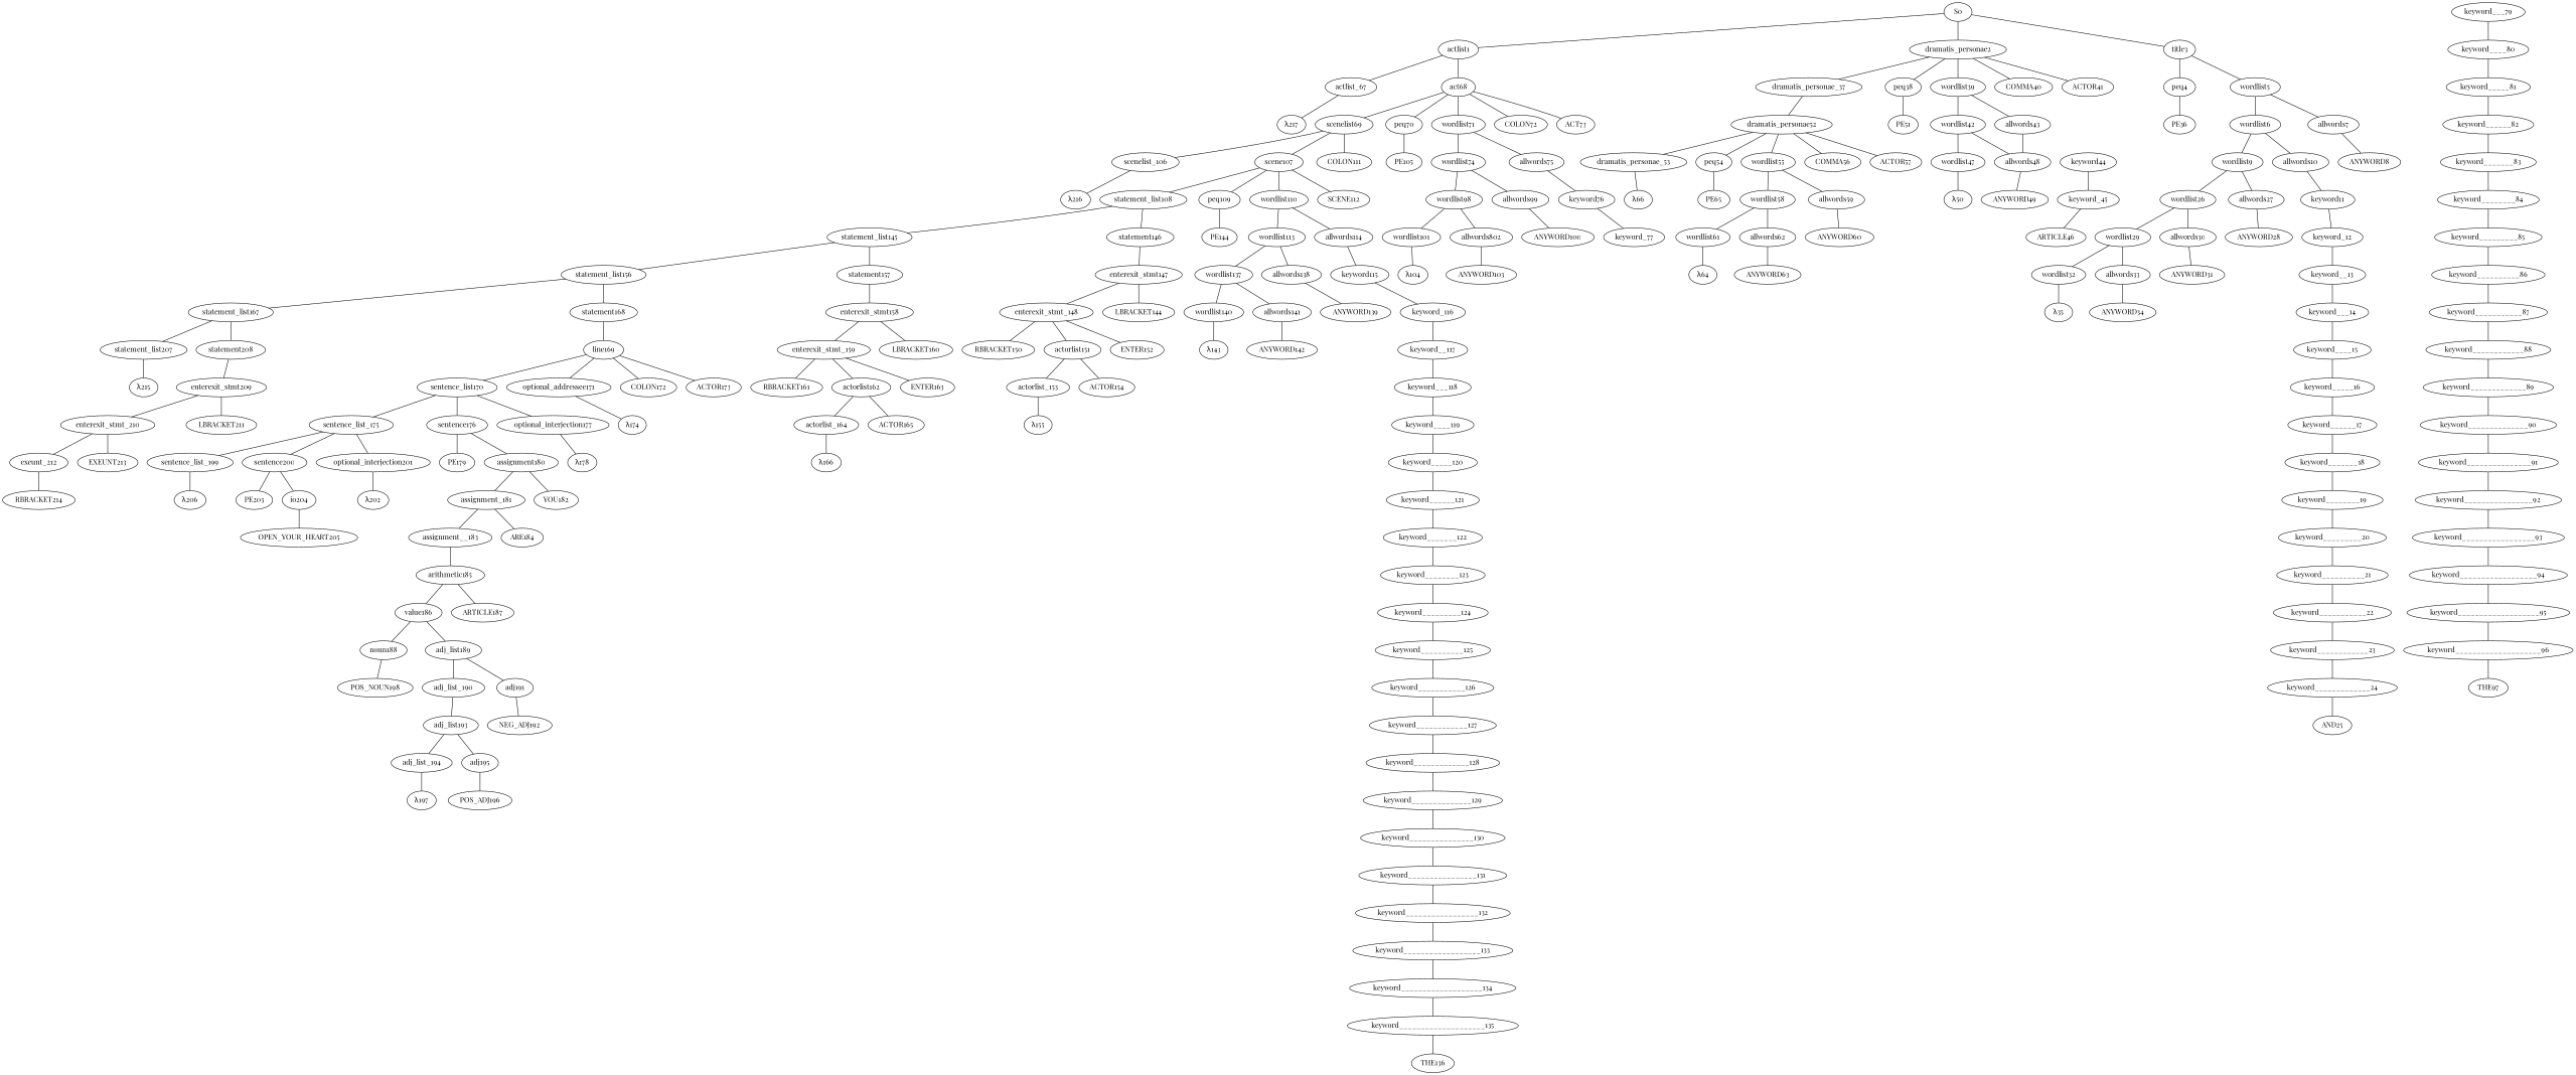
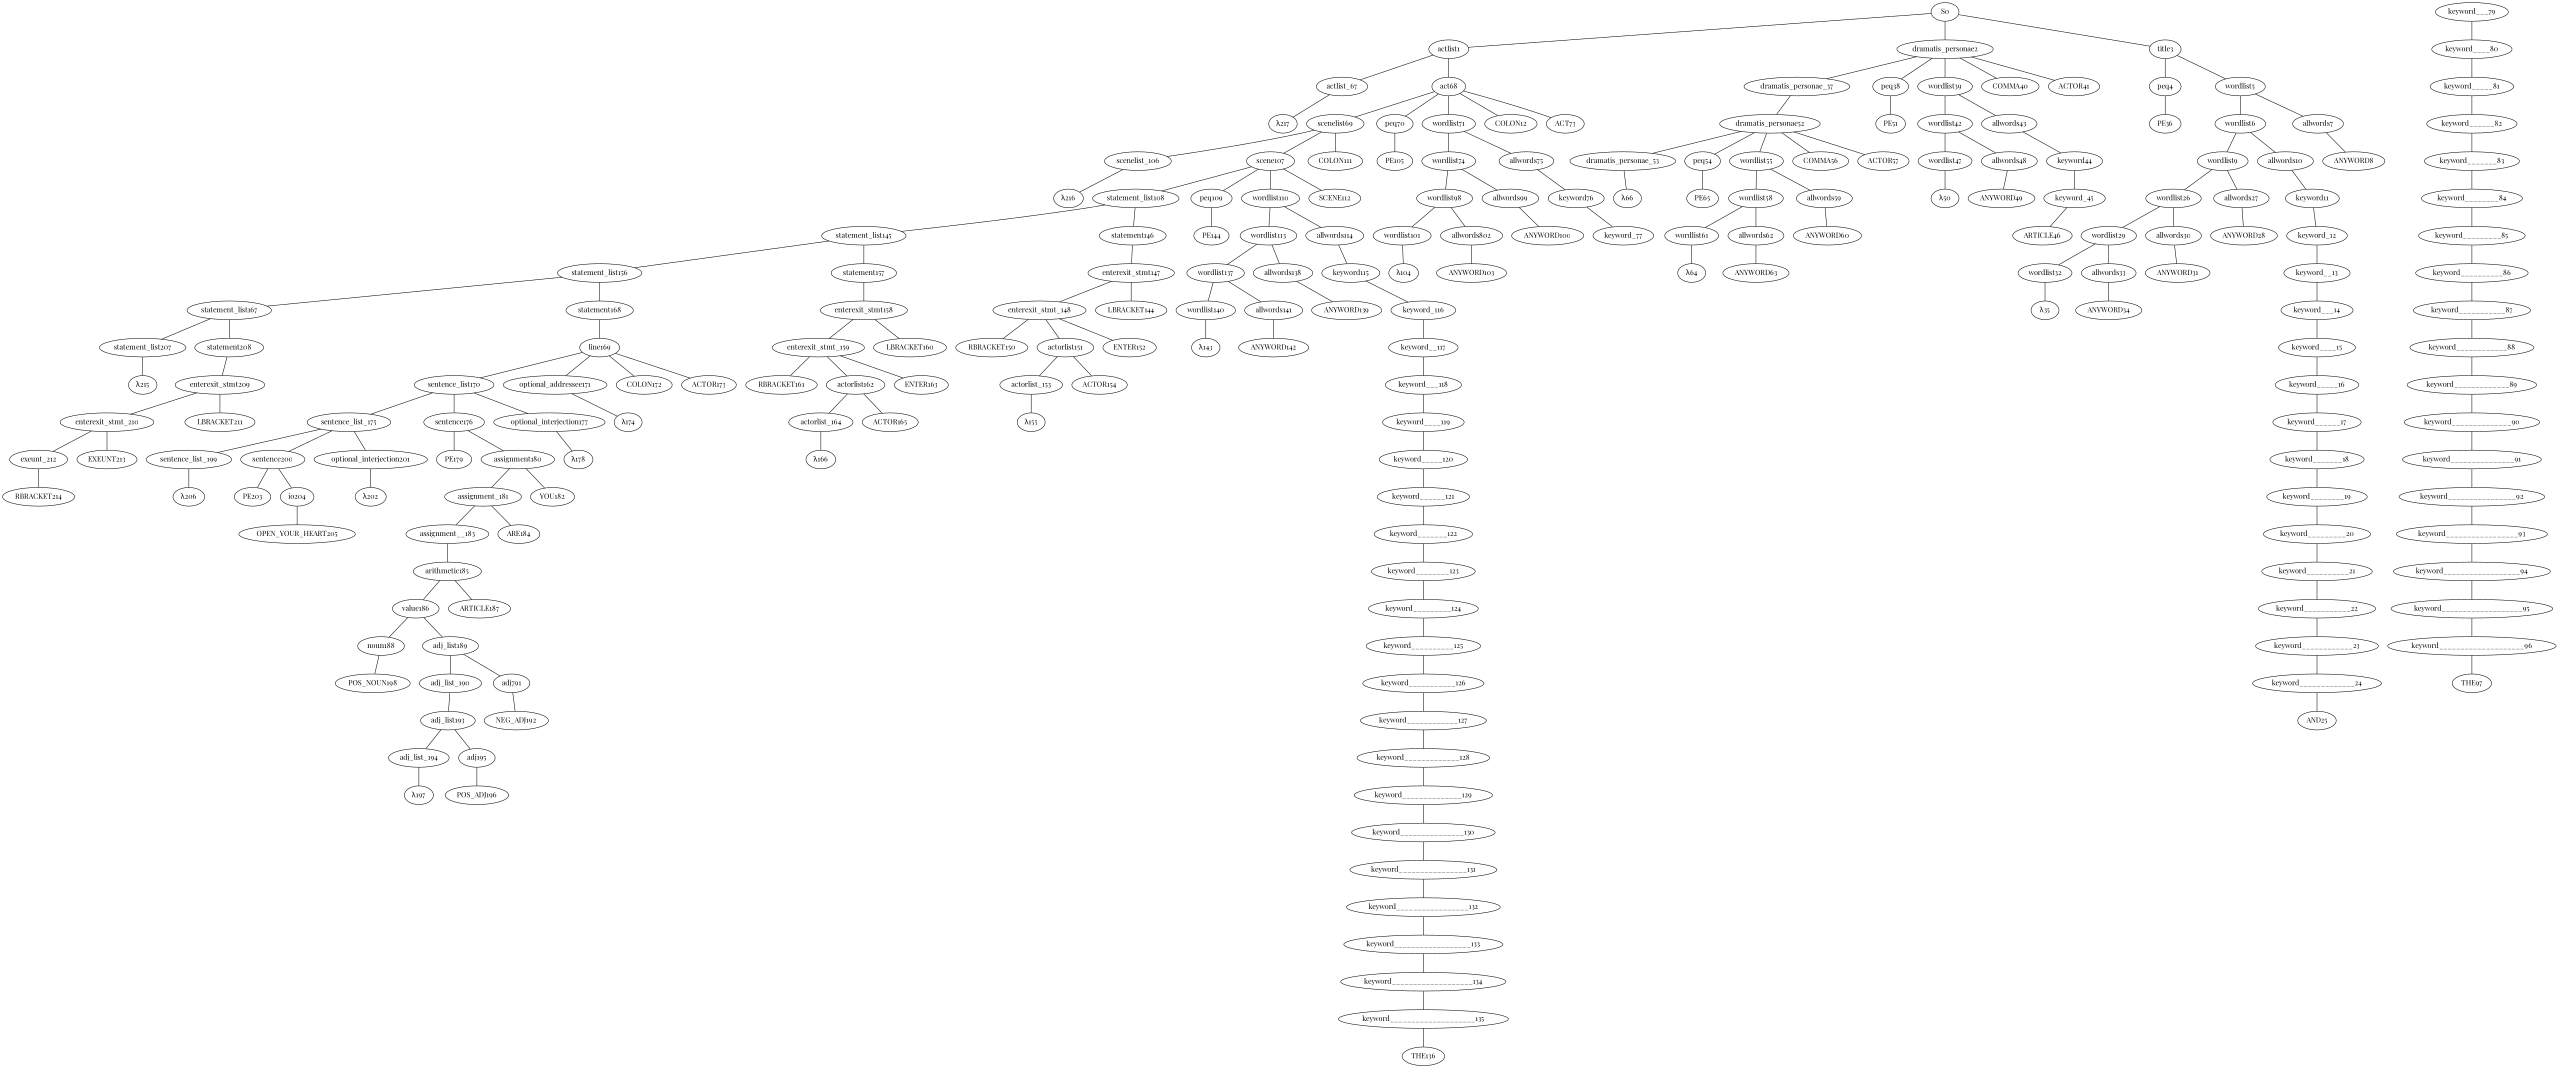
  strict graph {
    fontname="Playfair Display"
    node [fontname="Playfair Display"]
    edge [fontname="Playfair Display"]
    S0
    actlist1
    dramatis_personae2
    title3
    actlist_67
    act68
    dramatis_personae_37
    peq38
    wordlist39
    COMMA40
    ACTOR41
    peq4
    wordlist5
    "λ217"
    scenelist69
    peq70
    wordlist71
-   COLON72
+   COLON72 [label=COLON12]
    ACT73
    dramatis_personae52
    PE51
    wordlist42
    allwords43
    PE36
    wordlist6
    allwords7
    wordlist9
    allwords10
    ANYWORD8
    wordlist26
    allwords27
    keyword11
    wordlist29
    allwords30
    ANYWORD28
    keyword_12
    keyword__13
    keyword___14
    keyword____15
    keyword_____16
    keyword______17
    keyword_______18
    keyword________19
    keyword_________20
    keyword__________21
    keyword___________22
    keyword____________23
    keyword_____________24
    AND25
    wordlist32
    allwords33
    ANYWORD31
    "λ35"
    ANYWORD34
    dramatis_personae_53
    peq54
    wordlist55
    COMMA56
    ACTOR57
    wordlist47
    allwords48
    keyword44
    "λ50"
    ANYWORD49
    keyword_45
    ARTICLE46
    "λ66"
    PE65
    wordlist58
    allwords59
    wordlist61
    allwords62
    ANYWORD60
    "λ64"
    ANYWORD63
    scenelist_106
    scene107
    COLON111
    PE105
    wordlist74
    allwords75
    "λ216"
    statement_list108
    peq109
    wordlist110
    SCENE112
    wordlist98
    allwords99
    keyword76
    wordlist101
    n91 [label=allwords802]
    ANYWORD100
    keyword_77
    keyword___79
    keyword____80
    keyword_____81
    keyword______82
    keyword_______83
    keyword________84
    keyword_________85
    keyword__________86
    keyword___________87
    keyword____________88
    keyword_____________89
    keyword______________90
    keyword_______________91
    keyword________________92
    keyword_________________93
    keyword__________________94
    keyword___________________95
    keyword____________________96
    THE97
    "λ104"
    ANYWORD103
    statement_list145
    statement146
    PE144
    wordlist113
    allwords114
    statement_list156
    statement157
    enterexit_stmt147
    wordlist137
    allwords138
    keyword115
    wordlist140
    allwords141
    ANYWORD139
    keyword_116
    keyword__117
    keyword___118
    keyword____119
    keyword_____120
    keyword______121
    keyword_______122
    keyword________123
    keyword_________124
    keyword__________125
    keyword___________126
    keyword____________127
    keyword_____________128
    keyword______________129
    keyword_______________130
    keyword________________131
    keyword_________________132
    keyword__________________133
    keyword___________________134
    keyword____________________135
    THE136
    "λ143"
    ANYWORD142
    statement_list167
    statement168
    enterexit_stmt158
    enterexit_stmt_148
    n156 [label=LBRACKET144]
    RBRACKET150
    actorlist151
    ENTER152
    actorlist_153
    ACTOR154
    "λ155"
    statement_list207
    statement208
    line169
    enterexit_stmt_159
    LBRACKET160
    RBRACKET161
    actorlist162
    ENTER163
    actorlist_164
    ACTOR165
    "λ166"
    "λ215"
    enterexit_stmt209
    sentence_list170
    optional_addressee171
    COLON172
    ACTOR173
    sentence_list_175
    sentence176
    optional_interjection177
    "λ174"
    sentence_list_199
    sentence200
    optional_interjection201
    PE179
    assignment180
    "λ178"
    "λ206"
    PE203
    io204
    "λ202"
    assignment_181
    YOU182
    assignment__183
    ARE184
    arithmetic185
    value186
    ARTICLE187
    noun188
    adj_list189
    POS_NOUN198
    adj_list_190
-   adj191
+   adj191 [label=adj791]
    adj_list193
    NEG_ADJ192
    adj_list_194
    adj195
    "λ197"
    POS_ADJ196
    OPEN_YOUR_HEART205
    enterexit_stmt_210
    LBRACKET211
    exeunt_212
    EXEUNT213
    RBRACKET214
    S0 -- actlist1
    S0 -- dramatis_personae2
    S0 -- title3
    actlist1 -- actlist_67
    actlist1 -- act68
    dramatis_personae2 -- dramatis_personae_37
    dramatis_personae2 -- peq38
    dramatis_personae2 -- wordlist39
    dramatis_personae2 -- COMMA40
    dramatis_personae2 -- ACTOR41
    title3 -- peq4
    title3 -- wordlist5
    actlist_67 -- "λ217"
    act68 -- scenelist69
    act68 -- peq70
    act68 -- wordlist71
    act68 -- COLON72
    act68 -- ACT73
    dramatis_personae_37 -- dramatis_personae52
    peq38 -- PE51
    wordlist39 -- wordlist42
    wordlist39 -- allwords43
    peq4 -- PE36
    wordlist5 -- wordlist6
    wordlist5 -- allwords7
    scenelist69 -- scenelist_106
    scenelist69 -- scene107
    scenelist69 -- COLON111
    peq70 -- PE105
    wordlist71 -- wordlist74
    wordlist71 -- allwords75
    dramatis_personae52 -- dramatis_personae_53
    dramatis_personae52 -- peq54
    dramatis_personae52 -- wordlist55
    dramatis_personae52 -- COMMA56
    dramatis_personae52 -- ACTOR57
    wordlist42 -- wordlist47
    wordlist42 -- allwords48
-   allwords43 -- allwords48
+   allwords43 -- keyword44
    wordlist6 -- wordlist9
    wordlist6 -- allwords10
    allwords7 -- ANYWORD8
    wordlist9 -- wordlist26
    wordlist9 -- allwords27
    allwords10 -- keyword11
    wordlist26 -- wordlist29
    wordlist26 -- allwords30
    allwords27 -- ANYWORD28
    keyword11 -- keyword_12
    wordlist29 -- wordlist32
    wordlist29 -- allwords33
    allwords30 -- ANYWORD31
    keyword_12 -- keyword__13
    keyword__13 -- keyword___14
    keyword___14 -- keyword____15
    keyword____15 -- keyword_____16
    keyword_____16 -- keyword______17
    keyword______17 -- keyword_______18
    keyword_______18 -- keyword________19
    keyword________19 -- keyword_________20
    keyword_________20 -- keyword__________21
    keyword__________21 -- keyword___________22
    keyword___________22 -- keyword____________23
    keyword____________23 -- keyword_____________24
    keyword_____________24 -- AND25
    wordlist32 -- "λ35"
    allwords33 -- ANYWORD34
    dramatis_personae_53 -- "λ66"
    peq54 -- PE65
    wordlist55 -- wordlist58
    wordlist55 -- allwords59
    wordlist47 -- "λ50"
    allwords48 -- ANYWORD49
    keyword44 -- keyword_45
    keyword_45 -- ARTICLE46
    wordlist58 -- wordlist61
    wordlist58 -- allwords62
    allwords59 -- ANYWORD60
    wordlist61 -- "λ64"
    allwords62 -- ANYWORD63
    scenelist_106 -- "λ216"
    scene107 -- statement_list108
    scene107 -- peq109
    scene107 -- wordlist110
    scene107 -- SCENE112
    wordlist74 -- wordlist98
    wordlist74 -- allwords99
    allwords75 -- keyword76
    statement_list108 -- statement_list145
    statement_list108 -- statement146
    peq109 -- PE144
    wordlist110 -- wordlist113
    wordlist110 -- allwords114
    wordlist98 -- wordlist101
    wordlist98 -- n91
    allwords99 -- ANYWORD100
    keyword76 -- keyword_77
    wordlist101 -- "λ104"
    n91 -- ANYWORD103
    keyword___79 -- keyword____80
    keyword____80 -- keyword_____81
    keyword_____81 -- keyword______82
    keyword______82 -- keyword_______83
    keyword_______83 -- keyword________84
    keyword________84 -- keyword_________85
    keyword_________85 -- keyword__________86
    keyword__________86 -- keyword___________87
    keyword___________87 -- keyword____________88
    keyword____________88 -- keyword_____________89
    keyword_____________89 -- keyword______________90
    keyword______________90 -- keyword_______________91
    keyword_______________91 -- keyword________________92
    keyword________________92 -- keyword_________________93
    keyword_________________93 -- keyword__________________94
    keyword__________________94 -- keyword___________________95
    keyword___________________95 -- keyword____________________96
    keyword____________________96 -- THE97
    statement_list145 -- statement_list156
    statement_list145 -- statement157
    statement146 -- enterexit_stmt147
    wordlist113 -- wordlist137
    wordlist113 -- allwords138
    allwords114 -- keyword115
    statement_list156 -- statement_list167
    statement_list156 -- statement168
    statement157 -- enterexit_stmt158
    enterexit_stmt147 -- enterexit_stmt_148
    enterexit_stmt147 -- n156
    wordlist137 -- wordlist140
    wordlist137 -- allwords141
    allwords138 -- ANYWORD139
    keyword115 -- keyword_116
    wordlist140 -- "λ143"
    allwords141 -- ANYWORD142
    keyword_116 -- keyword__117
    keyword__117 -- keyword___118
    keyword___118 -- keyword____119
    keyword____119 -- keyword_____120
    keyword_____120 -- keyword______121
    keyword______121 -- keyword_______122
    keyword_______122 -- keyword________123
    keyword________123 -- keyword_________124
    keyword_________124 -- keyword__________125
    keyword__________125 -- keyword___________126
    keyword___________126 -- keyword____________127
    keyword____________127 -- keyword_____________128
    keyword_____________128 -- keyword______________129
    keyword______________129 -- keyword_______________130
    keyword_______________130 -- keyword________________131
    keyword________________131 -- keyword_________________132
    keyword_________________132 -- keyword__________________133
    keyword__________________133 -- keyword___________________134
    keyword___________________134 -- keyword____________________135
    keyword____________________135 -- THE136
    statement_list167 -- statement_list207
    statement_list167 -- statement208
    statement168 -- line169
    enterexit_stmt158 -- enterexit_stmt_159
    enterexit_stmt158 -- LBRACKET160
    enterexit_stmt_148 -- RBRACKET150
    enterexit_stmt_148 -- actorlist151
    enterexit_stmt_148 -- ENTER152
    actorlist151 -- actorlist_153
    actorlist151 -- ACTOR154
    actorlist_153 -- "λ155"
    statement_list207 -- "λ215"
    statement208 -- enterexit_stmt209
    line169 -- sentence_list170
    line169 -- optional_addressee171
    line169 -- COLON172
    line169 -- ACTOR173
    enterexit_stmt_159 -- RBRACKET161
    enterexit_stmt_159 -- actorlist162
    enterexit_stmt_159 -- ENTER163
    actorlist162 -- actorlist_164
    actorlist162 -- ACTOR165
    actorlist_164 -- "λ166"
    enterexit_stmt209 -- enterexit_stmt_210
    enterexit_stmt209 -- LBRACKET211
    sentence_list170 -- sentence_list_175
    sentence_list170 -- sentence176
    sentence_list170 -- optional_interjection177
    optional_addressee171 -- "λ174"
    sentence_list_175 -- sentence_list_199
    sentence_list_175 -- sentence200
    sentence_list_175 -- optional_interjection201
    sentence176 -- PE179
    sentence176 -- assignment180
    optional_interjection177 -- "λ178"
    sentence_list_199 -- "λ206"
    sentence200 -- PE203
    sentence200 -- io204
    optional_interjection201 -- "λ202"
    assignment180 -- assignment_181
    assignment180 -- YOU182
    io204 -- OPEN_YOUR_HEART205
    assignment_181 -- assignment__183
    assignment_181 -- ARE184
    assignment__183 -- arithmetic185
    arithmetic185 -- value186
    arithmetic185 -- ARTICLE187
    value186 -- noun188
    value186 -- adj_list189
    noun188 -- POS_NOUN198
    adj_list189 -- adj_list_190
    adj_list189 -- adj191
    adj_list_190 -- adj_list193
    adj191 -- NEG_ADJ192
    adj_list193 -- adj_list_194
    adj_list193 -- adj195
    adj_list_194 -- "λ197"
    adj195 -- POS_ADJ196
    enterexit_stmt_210 -- exeunt_212
    enterexit_stmt_210 -- EXEUNT213
    exeunt_212 -- RBRACKET214
  }
